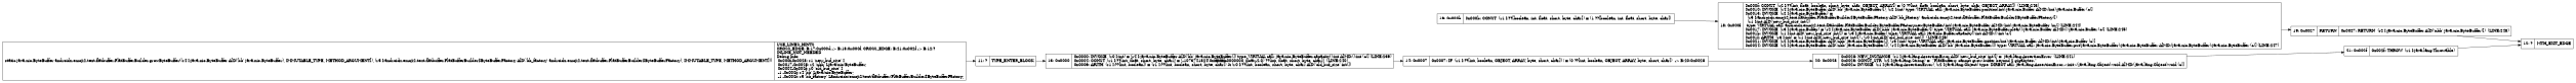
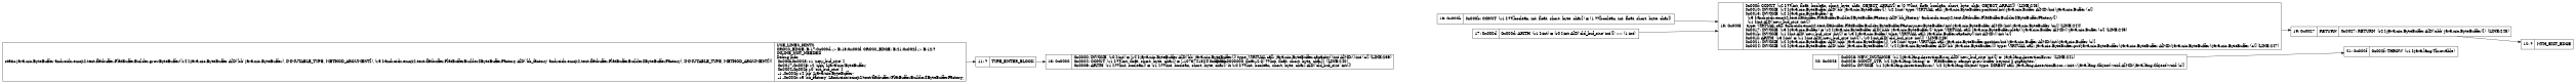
  digraph {
    rankdir=LR
    node [shape=record]
    n1 [label="{11\:\ ?|TYPE_ENTER_BLOCK\l}"]
    n2 [label="{13\:\ 0x0000|0x0000: INVOKE  (r0 I:int) = (r4 I:java.nio.ByteBuffer A[D('bb' java.nio.ByteBuffer)]) type: VIRTUAL call: java.nio.ByteBuffer.capacity():int A[MD:():int (c)] (LINE:239)\l0x0004: CONST  (r1 I:??[int, float, short, byte, char]) = (\-1073741824(0xffffffffc0000000, float:\-2.0) ??[int, float, short, byte, char])  (LINE:240)\l0x0006: ARITH  (r1 I:??[int, boolean]) = (r1 I:??[int, boolean, short, byte, char]) & (r0 I:??[int, boolean, short, byte, char] A[D('old_buf_size' int)]) \l}"]
-   n3 [label="{14\:\ 0x0007|0x0007: IF  (r1 I:??[int, boolean, OBJECT, ARRAY, byte, short, char]) != (0 ??[int, boolean, OBJECT, ARRAY, byte, short, char])  \-\> B:20:0x0028 \l}"]
    n4 [label="{20\:\ 0x0028|0x0028: NEW_INSTANCE  (r1 I:java.lang.AssertionError A[D('new_buf_size' int)]) =  java.lang.AssertionError  (LINE:241)\l0x002a: CONST_STR  (r2 I:java.lang.String) =  \"FlatBuffers: cannot grow buffer beyond 2 gigabytes.\" \l0x002c: INVOKE  (r1 I:java.lang.AssertionError), (r2 I:java.lang.Object) type: DIRECT call: java.lang.AssertionError.\<init\>(java.lang.Object):void A[MD:(java.lang.Object):void (c)]\l}"]
    n5 [label="{21\:\ 0x002f|0x002f: THROW  (r1 I:java.lang.Throwable) \l}"]
    n6 [label="{16\:\ 0x000b|0x000b: CONST  (r1 I:??[boolean, int, float, short, byte, char]) = (1 ??[boolean, int, float, short, byte, char]) \l}"]
    n7 [label="{18\:\ 0x000f|0x000f: CONST  (r2 I:??[int, float, boolean, short, byte, char, OBJECT, ARRAY]) = (0 ??[int, float, boolean, short, byte, char, OBJECT, ARRAY])  (LINE:243)\l0x0010: INVOKE  (r4 I:java.nio.ByteBuffer A[D('bb' java.nio.ByteBuffer)]), (r2 I:int) type: VIRTUAL call: java.nio.ByteBuffer.position(int):java.nio.Buffer A[MD:(int):java.nio.Buffer (c)]\l0x0013: INVOKE  (r2 I:java.nio.ByteBuffer) = \l  (r5 I:androidx.emoji2.text.flatbuffer.FlatBufferBuilder$ByteBufferFactory A[D('bb_factory' androidx.emoji2.text.flatbuffer.FlatBufferBuilder$ByteBufferFactory)])\l  (r1 I:int A[D('new_buf_size' int)])\l type: VIRTUAL call: androidx.emoji2.text.flatbuffer.FlatBufferBuilder.ByteBufferFactory.newByteBuffer(int):java.nio.ByteBuffer A[MD:(int):java.nio.ByteBuffer (m)] (LINE:244)\l0x0017: INVOKE  (r3 I:java.nio.Buffer) = (r2 I:java.nio.ByteBuffer A[D('nbb' java.nio.ByteBuffer)]) type: VIRTUAL call: java.nio.ByteBuffer.clear():java.nio.Buffer A[MD:():java.nio.Buffer (c)] (LINE:245)\l0x001b: INVOKE  (r1 I:int A[D('new_buf_size' int)]) = (r3 I:java.nio.Buffer) type: VIRTUAL call: java.nio.Buffer.capacity():int A[MD:():int (c)]\l0x001f: ARITH  (r3 I:int) = (r1 I:int A[D('new_buf_size' int)]) \- (r0 I:int A[D('old_buf_size' int)])  (LINE:246)\l0x0021: INVOKE  (r2 I:java.nio.ByteBuffer A[D('nbb' java.nio.ByteBuffer)]), (r3 I:int) type: VIRTUAL call: java.nio.ByteBuffer.position(int):java.nio.Buffer A[MD:(int):java.nio.Buffer (c)]\l0x0024: INVOKE  (r2 I:java.nio.ByteBuffer A[D('nbb' java.nio.ByteBuffer)]), (r4 I:java.nio.ByteBuffer A[D('bb' java.nio.ByteBuffer)]) type: VIRTUAL call: java.nio.ByteBuffer.put(java.nio.ByteBuffer):java.nio.ByteBuffer A[MD:(java.nio.ByteBuffer):java.nio.ByteBuffer (c)] (LINE:247)\l}"]
+   n8 [label="{17\:\ 0x000d|0x000d: ARITH  (r1 I:int) = (r0 I:int A[D('old_buf_size' int)]) \<\< (1 int) \l}"]
    n9 [label="{19\:\ 0x0027|RETURN\l|0x0027: RETURN  (r2 I:java.nio.ByteBuffer A[D('nbb' java.nio.ByteBuffer)])  (LINE:248)\l}"]
    n10 [label="{12\:\ ?|MTH_EXIT_EDGE\l}"]
    n11 [label="{static java.nio.ByteBuffer androidx.emoji2.text.flatbuffer.FlatBufferBuilder.growByteBuffer((r4 I:java.nio.ByteBuffer A[D('bb' java.nio.ByteBuffer), IMMUTABLE_TYPE, METHOD_ARGUMENT]), (r5 I:androidx.emoji2.text.flatbuffer.FlatBufferBuilder$ByteBufferFactory A[D('bb_factory' androidx.emoji2.text.flatbuffer.FlatBufferBuilder$ByteBufferFactory), IMMUTABLE_TYPE, METHOD_ARGUMENT]))  | USE_LINES_HINTS\lCROSS_EDGE: B:17:0x000d \-\> B:18:0x000f, CROSS_EDGE: B:21:0x002f \-\> B:12:?\lINLINE_NOT_NEEDED\lDebug Info:\l  0x000f\-0x0028: r1 'new_buf_size' I\l  0x0017\-0x0028: r2 'nbb' Ljava\/nio\/ByteBuffer;\l  0x0004\-0x002f: r0 'old_buf_size' I\l  \-1 \-0x002f: r4 'bb' Ljava\/nio\/ByteBuffer;\l  \-1 \-0x002f: r5 'bb_factory' Landroidx\/emoji2\/text\/flatbuffer\/FlatBufferBuilder$ByteBufferFactory;\l}"]
    n1 -> n2
-   n2 -> n3
-   n3 -> n4
    n4 -> n5
-   n5 -> n10
    n6 -> n7
    n7 -> n9
+   n8 -> n7
    n9 -> n10
    n11 -> n1
  }
